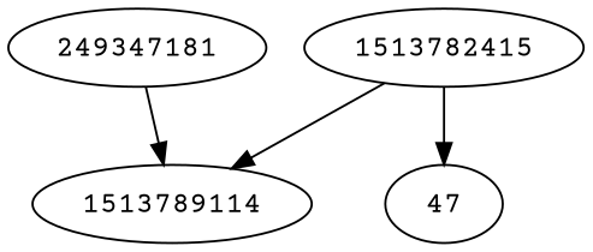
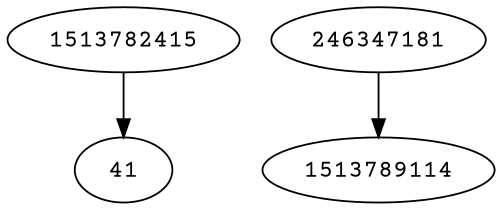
  strict digraph {
    fontname="Courier Prime"
    node [fontname="Courier Prime"]
    edge [fontname="Courier Prime"]
    1513782415
    1513789114
-   47
-   246347181 [label=249347181]
-   1513782415 -> 1513789114
+   47 [label=41]
+   246347181
    1513782415 -> 47
    246347181 -> 1513789114
  }
